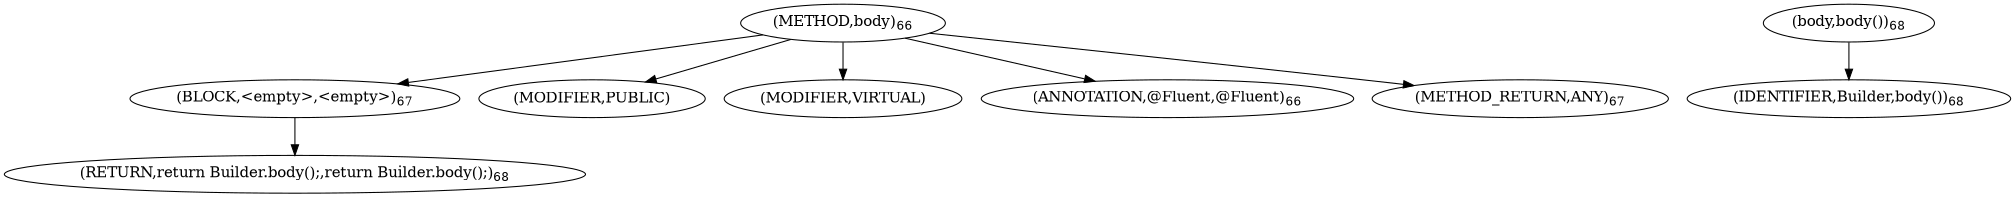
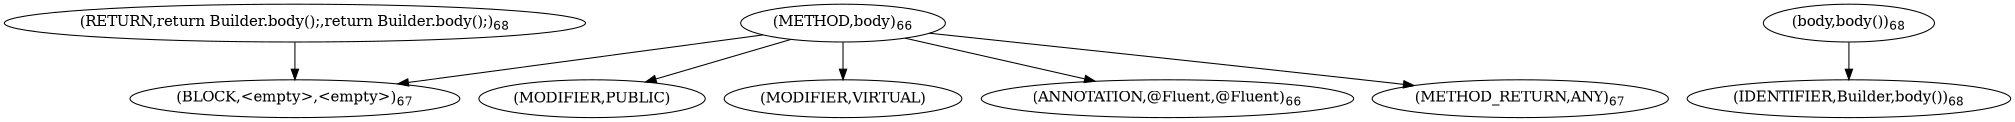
  digraph {
    fontname="DejaVu Serif"
    node [fontname="DejaVu Serif"]
    edge [fontname="DejaVu Serif"]
    n1 [label=<(METHOD,body)<SUB>66</SUB>>]
    n2 [label=<(BLOCK,&lt;empty&gt;,&lt;empty&gt;)<SUB>67</SUB>>]
    n3 [label=<(MODIFIER,PUBLIC)>]
    n4 [label=<(MODIFIER,VIRTUAL)>]
    n5 [label=<(ANNOTATION,@Fluent,@Fluent)<SUB>66</SUB>>]
    n6 [label=<(METHOD_RETURN,ANY)<SUB>67</SUB>>]
    n7 [label=<(RETURN,return Builder.body();,return Builder.body();)<SUB>68</SUB>>]
    n8 [label=<(body,body())<SUB>68</SUB>>]
    n9 [label=<(IDENTIFIER,Builder,body())<SUB>68</SUB>>]
    n1 -> n2
    n1 -> n3
    n1 -> n4
    n1 -> n5
    n1 -> n6
-   n2 -> n7
+   n7 -> n2
    n8 -> n9
  }
